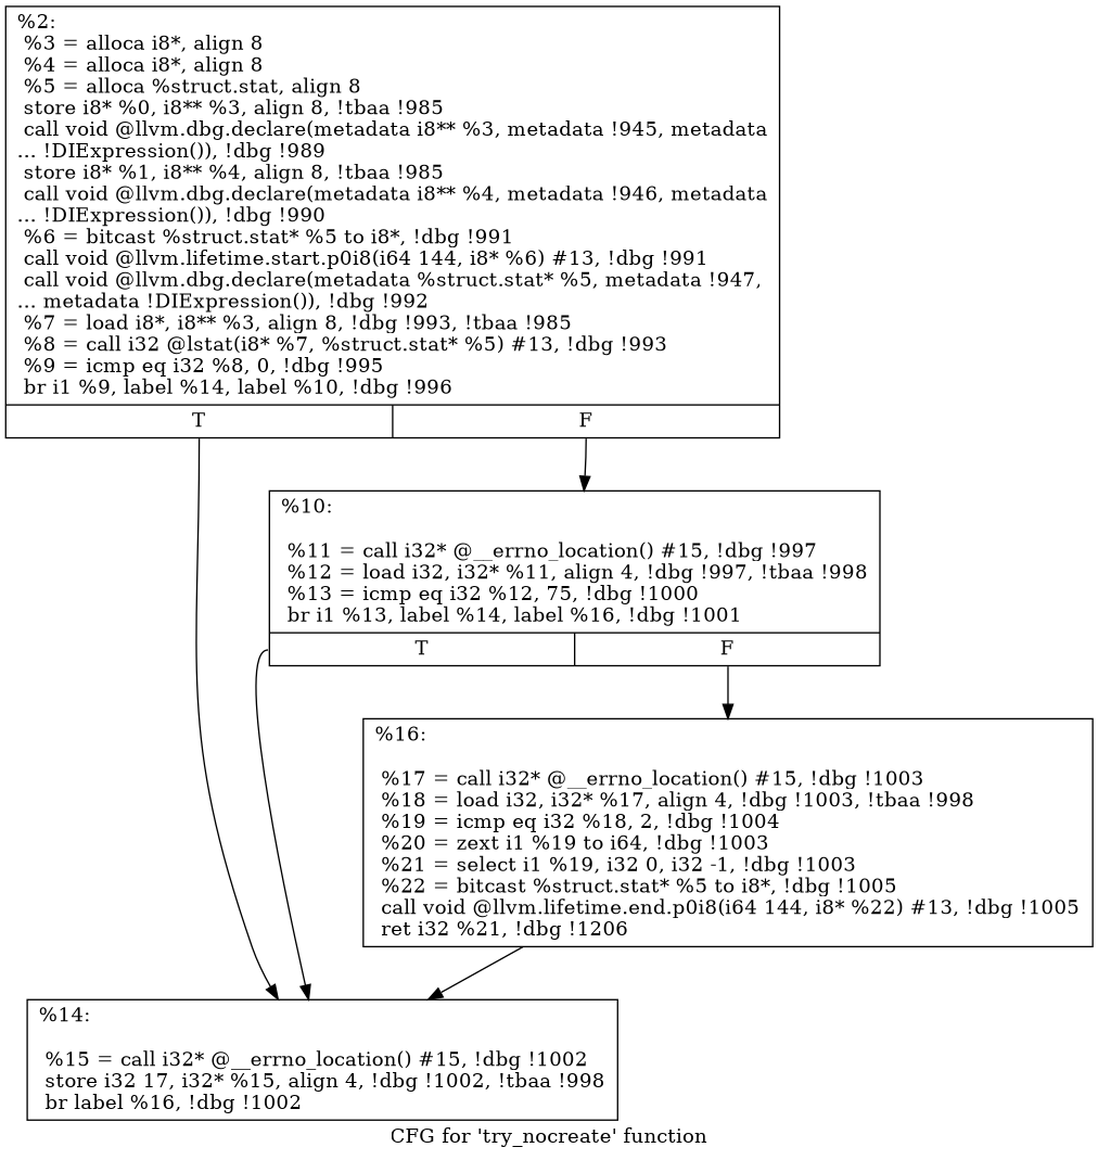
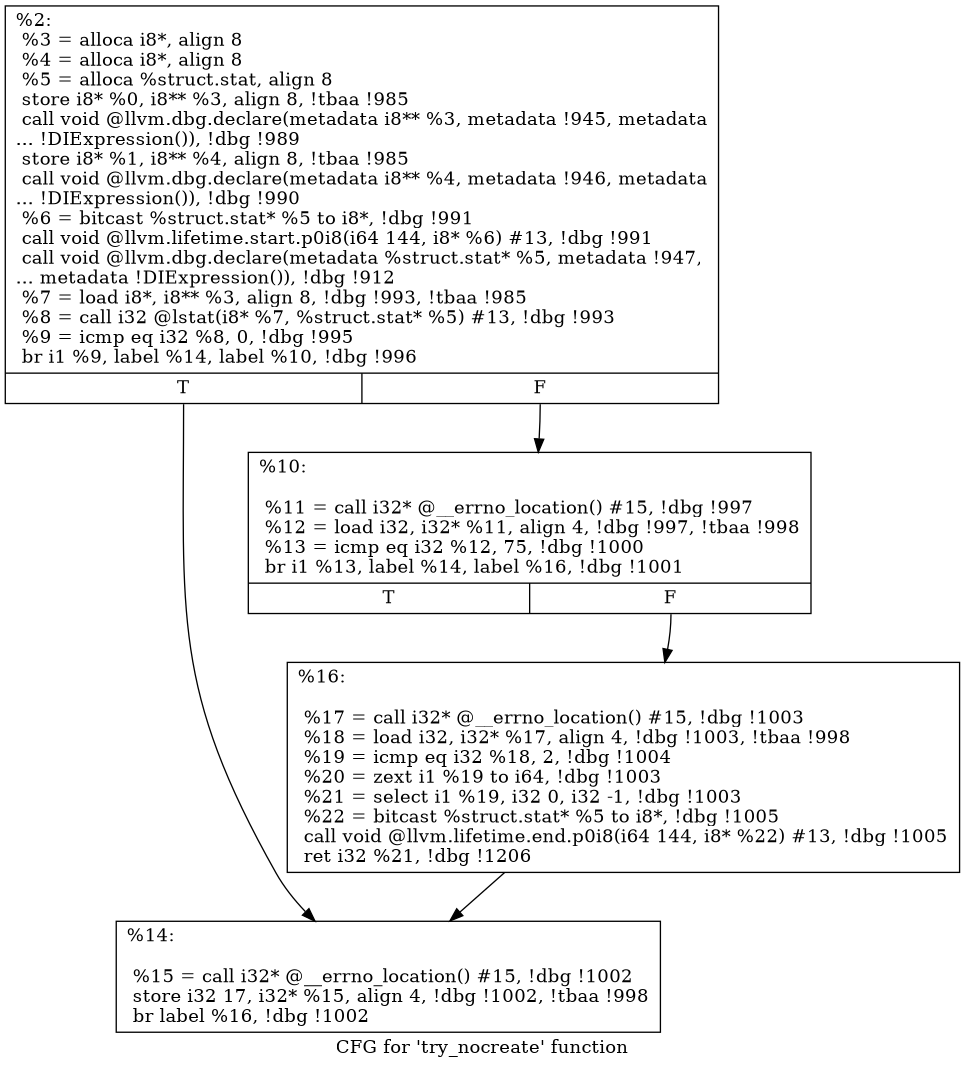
  digraph {
    label="CFG for 'try_nocreate' function"
    node [shape=record]
    edge [tailport=s0]
-   n1 [label="{%2:\l  %3 = alloca i8*, align 8\l  %4 = alloca i8*, align 8\l  %5 = alloca %struct.stat, align 8\l  store i8* %0, i8** %3, align 8, !tbaa !985\l  call void @llvm.dbg.declare(metadata i8** %3, metadata !945, metadata\l... !DIExpression()), !dbg !989\l  store i8* %1, i8** %4, align 8, !tbaa !985\l  call void @llvm.dbg.declare(metadata i8** %4, metadata !946, metadata\l... !DIExpression()), !dbg !990\l  %6 = bitcast %struct.stat* %5 to i8*, !dbg !991\l  call void @llvm.lifetime.start.p0i8(i64 144, i8* %6) #13, !dbg !991\l  call void @llvm.dbg.declare(metadata %struct.stat* %5, metadata !947,\l... metadata !DIExpression()), !dbg !992\l  %7 = load i8*, i8** %3, align 8, !dbg !993, !tbaa !985\l  %8 = call i32 @lstat(i8* %7, %struct.stat* %5) #13, !dbg !993\l  %9 = icmp eq i32 %8, 0, !dbg !995\l  br i1 %9, label %14, label %10, !dbg !996\l|{<s0>T|<s1>F}}"]
+   n1 [label="{%2:\l  %3 = alloca i8*, align 8\l  %4 = alloca i8*, align 8\l  %5 = alloca %struct.stat, align 8\l  store i8* %0, i8** %3, align 8, !tbaa !985\l  call void @llvm.dbg.declare(metadata i8** %3, metadata !945, metadata\l... !DIExpression()), !dbg !989\l  store i8* %1, i8** %4, align 8, !tbaa !985\l  call void @llvm.dbg.declare(metadata i8** %4, metadata !946, metadata\l... !DIExpression()), !dbg !990\l  %6 = bitcast %struct.stat* %5 to i8*, !dbg !991\l  call void @llvm.lifetime.start.p0i8(i64 144, i8* %6) #13, !dbg !991\l  call void @llvm.dbg.declare(metadata %struct.stat* %5, metadata !947,\l... metadata !DIExpression()), !dbg !912\l  %7 = load i8*, i8** %3, align 8, !dbg !993, !tbaa !985\l  %8 = call i32 @lstat(i8* %7, %struct.stat* %5) #13, !dbg !993\l  %9 = icmp eq i32 %8, 0, !dbg !995\l  br i1 %9, label %14, label %10, !dbg !996\l|{<s0>T|<s1>F}}"]
    n2 [label="{%14:\l\l  %15 = call i32* @__errno_location() #15, !dbg !1002\l  store i32 17, i32* %15, align 4, !dbg !1002, !tbaa !998\l  br label %16, !dbg !1002\l}"]
    n3 [label="{%10:\l\l  %11 = call i32* @__errno_location() #15, !dbg !997\l  %12 = load i32, i32* %11, align 4, !dbg !997, !tbaa !998\l  %13 = icmp eq i32 %12, 75, !dbg !1000\l  br i1 %13, label %14, label %16, !dbg !1001\l|{<s0>T|<s1>F}}"]
    n4 [label="{%16:\l\l  %17 = call i32* @__errno_location() #15, !dbg !1003\l  %18 = load i32, i32* %17, align 4, !dbg !1003, !tbaa !998\l  %19 = icmp eq i32 %18, 2, !dbg !1004\l  %20 = zext i1 %19 to i64, !dbg !1003\l  %21 = select i1 %19, i32 0, i32 -1, !dbg !1003\l  %22 = bitcast %struct.stat* %5 to i8*, !dbg !1005\l  call void @llvm.lifetime.end.p0i8(i64 144, i8* %22) #13, !dbg !1005\l  ret i32 %21, !dbg !1206\l}"]
    n1 -> n2
    n1 -> n3 [tailport=s1]
-   n3 -> n2
    n3 -> n4 [tailport=s1]
    n4 -> n2
  }
